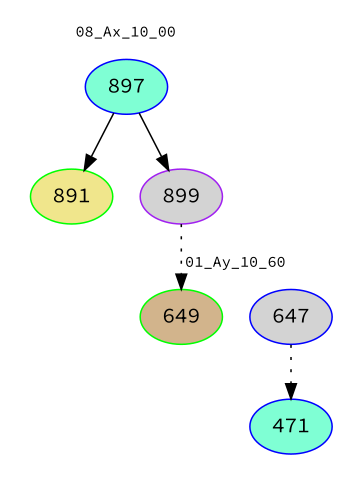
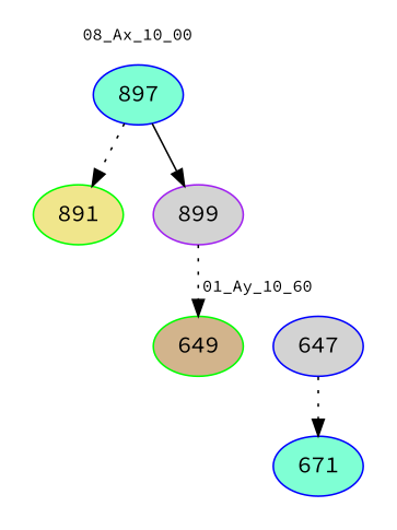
  digraph {
    fontname="Source Code Pro"
    node [color=blue fillcolor=aquamarine fontname="Source Code Pro" style=filled]
    edge [color=black fontname="Source Code Pro" style=solid]
    n1 [label=897]
    n2 [color=green fillcolor=khaki label=891]
    n3 [color=purple fillcolor=lightgrey label=899]
    n4 [fillcolor=lightgrey label=647]
    n5 [color=green fillcolor=tan label=649]
-   n6 [label=471]
+   n6 [label=671]
    subgraph cluster_1 {
      color=white
      fontsize=10
      label="08_Ax_10_00"
      n1
      n2
      n3
    }
    subgraph cluster_2 {
      color=white
      fontsize=10
      label="01_Ay_10_60"
      n4
      n5
      n6
    }
-   n1 -> n2
+   n1 -> n2 [style=dotted]
    n1 -> n3
    n3 -> n5 [style=dotted]
    n4 -> n6 [style=dotted]
  }
